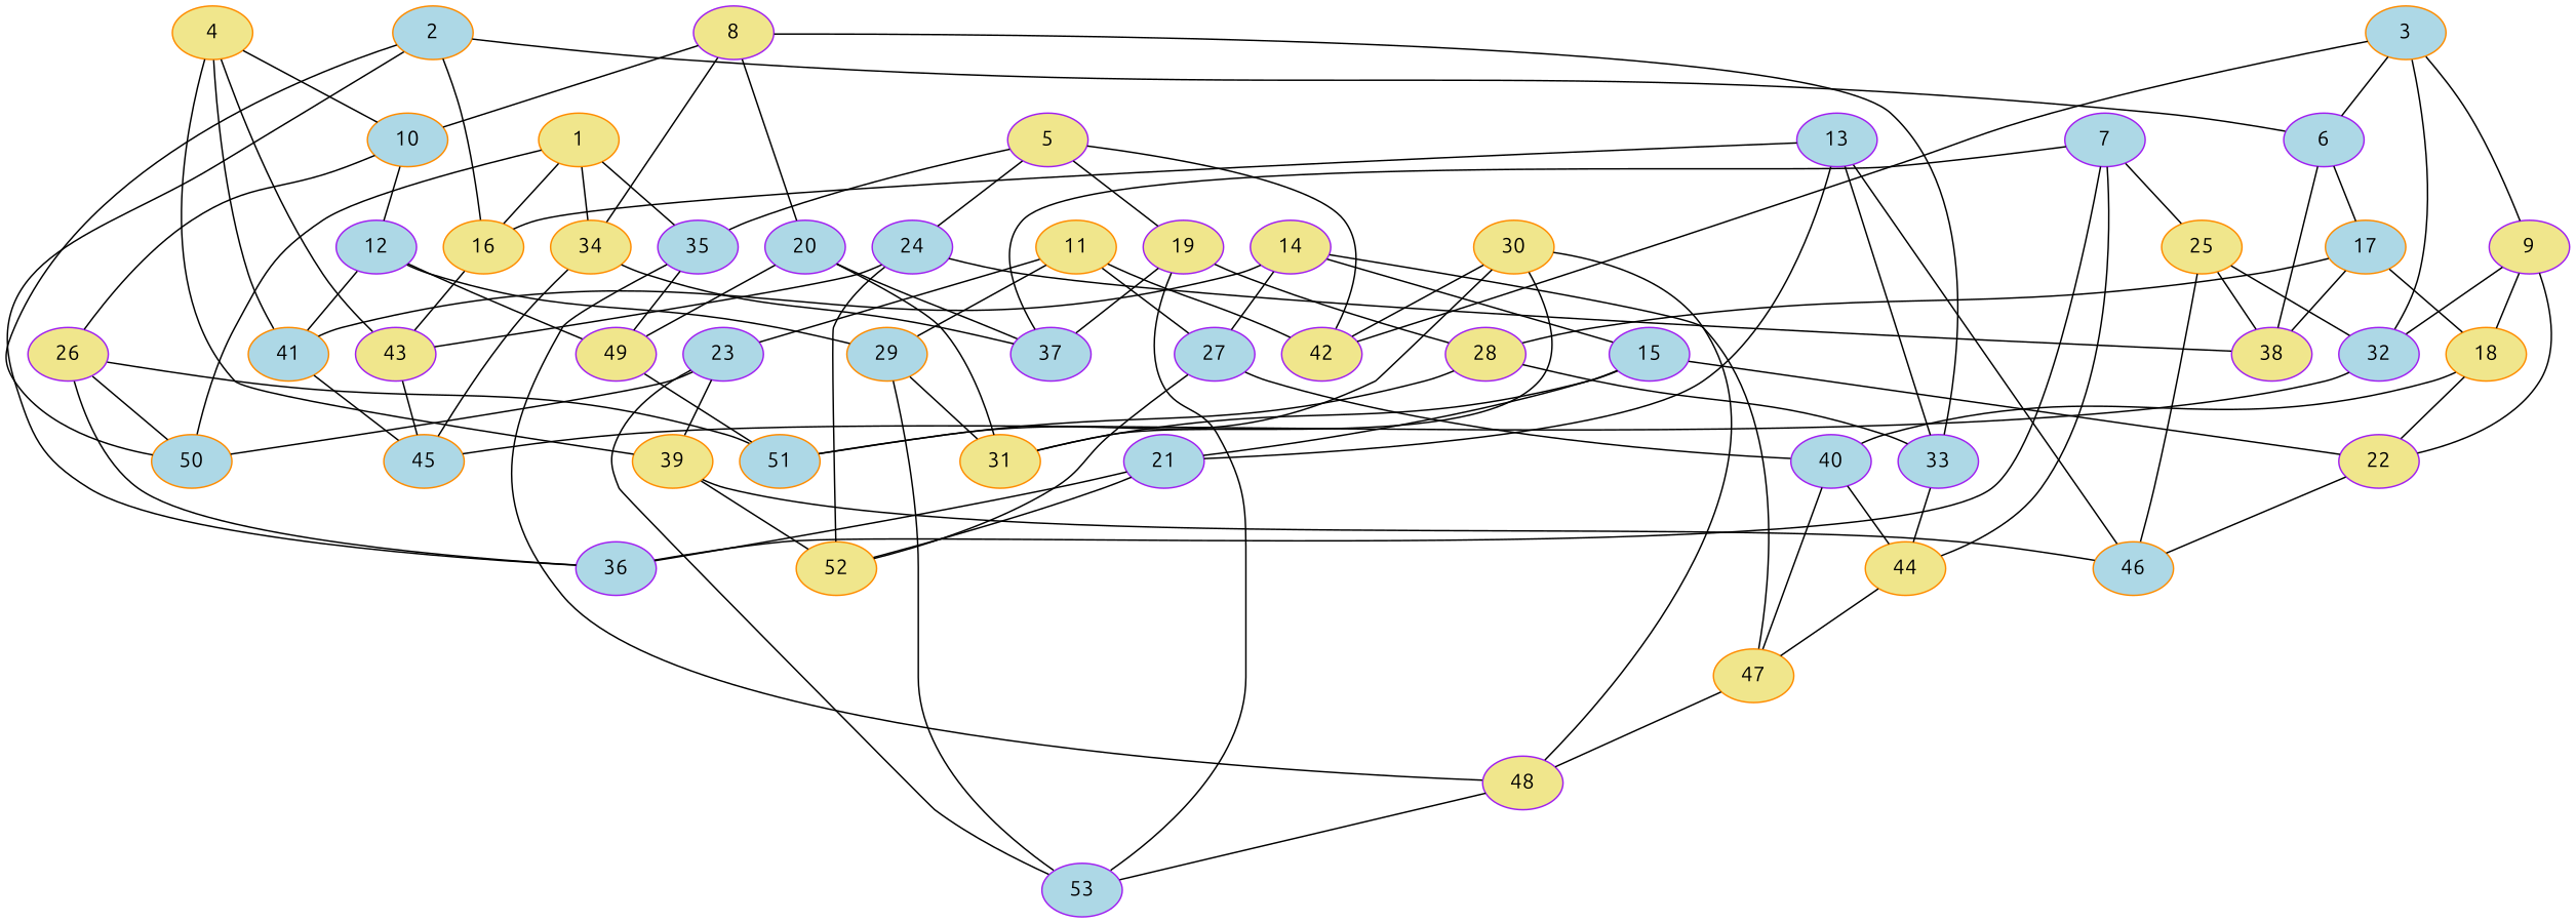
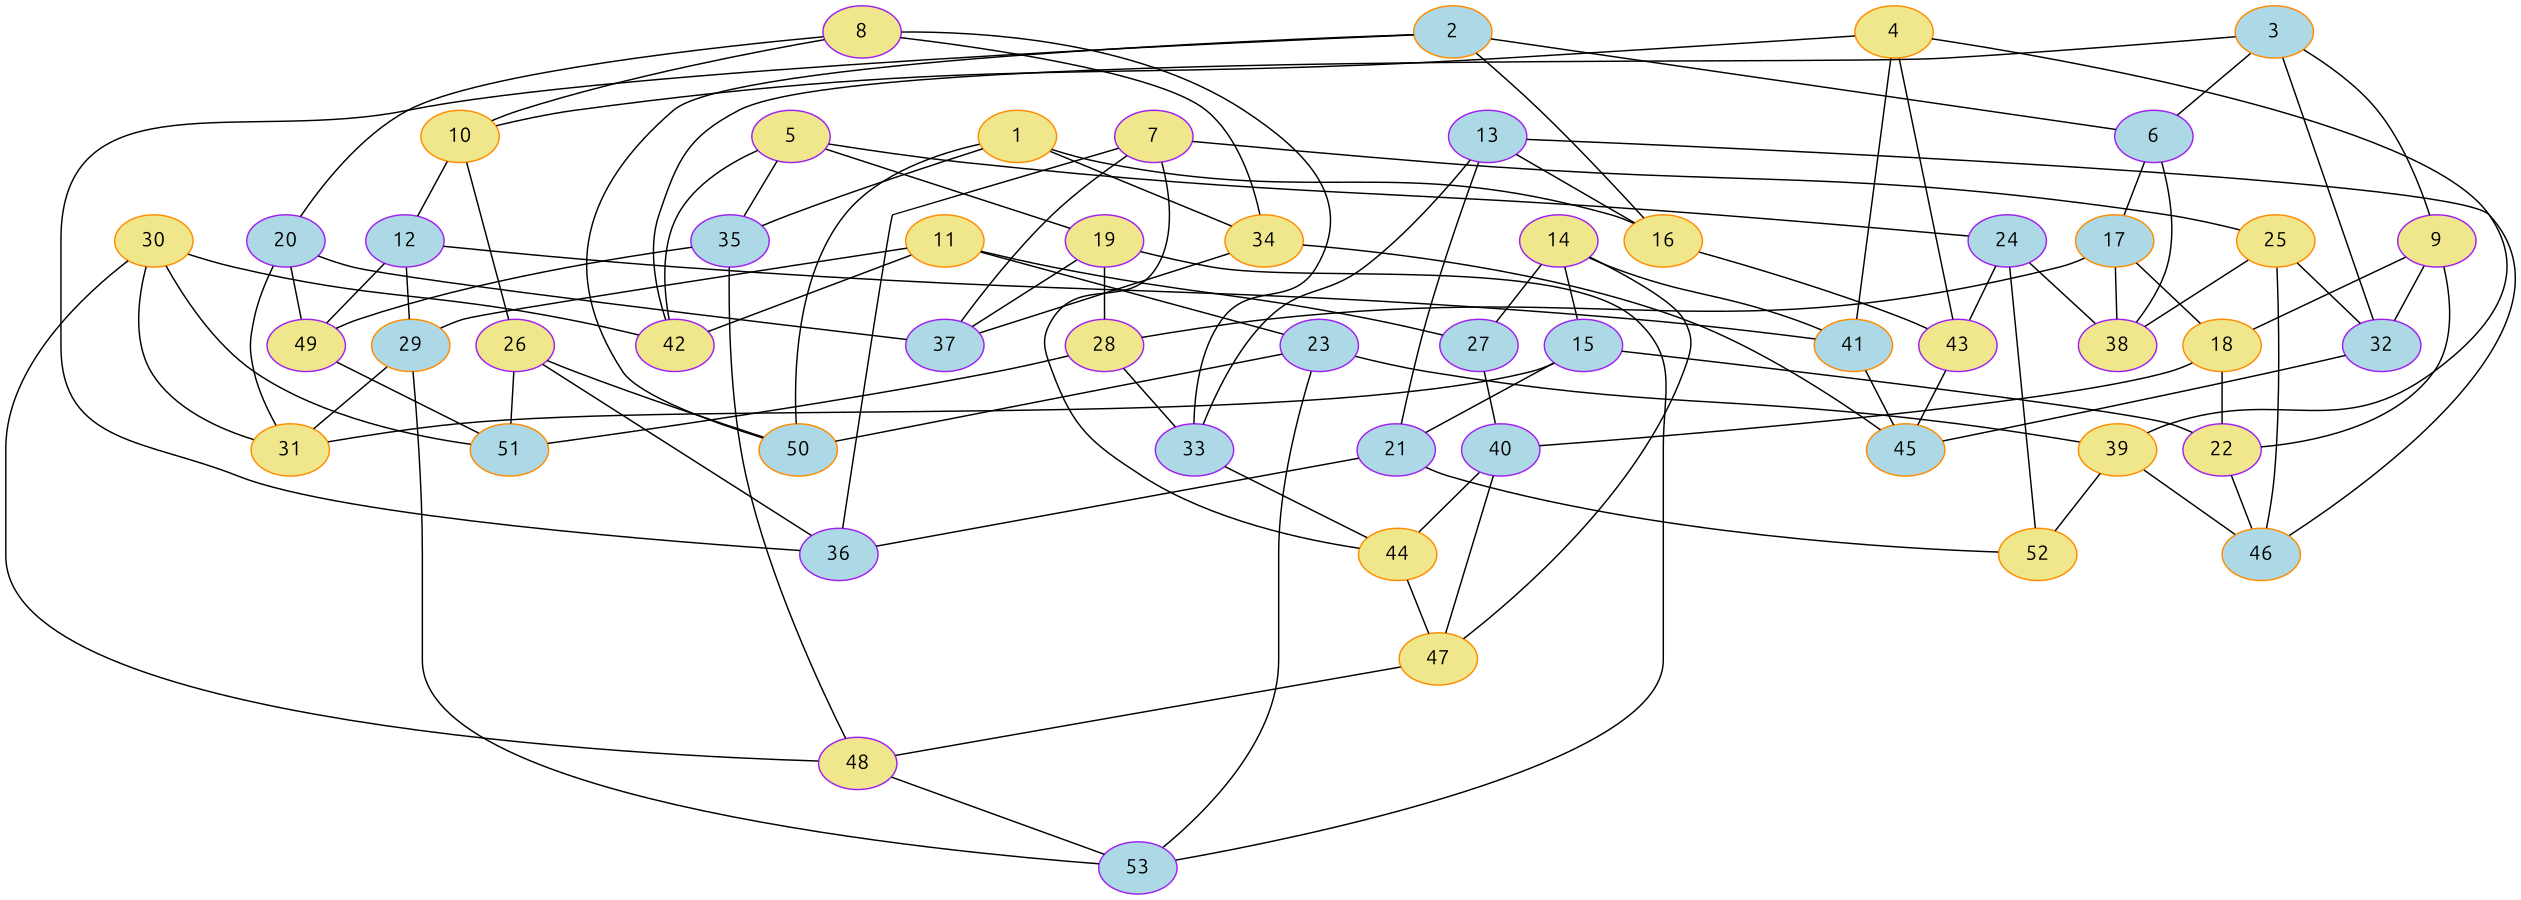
  graph {
    fontname=Ubuntu
    node [color=purple fillcolor=khaki fontname=Ubuntu style=filled]
    edge [fontname=Ubuntu]
    1 [color=darkorange]
    16 [color=darkorange]
    34 [color=darkorange]
    35 [fillcolor=lightblue]
    50 [color=darkorange fillcolor=lightblue]
    43
    37 [fillcolor=lightblue]
    45 [color=darkorange fillcolor=lightblue]
    49
    48
    2 [color=darkorange fillcolor=lightblue]
    6 [fillcolor=lightblue]
    36 [fillcolor=lightblue]
    17 [color=darkorange fillcolor=lightblue]
    38
    3 [color=darkorange fillcolor=lightblue]
    9
    32 [fillcolor=lightblue]
    42
    18 [color=darkorange]
    22
    4 [color=darkorange]
-   10 [color=darkorange fillcolor=lightblue]
+   10 [color=darkorange]
    39 [color=darkorange]
    41 [color=darkorange fillcolor=lightblue]
    12 [fillcolor=lightblue]
    26
    46 [color=darkorange fillcolor=lightblue]
    52 [color=darkorange]
    5
    19
    24 [fillcolor=lightblue]
    28
    53 [fillcolor=lightblue]
-   7 [fillcolor=lightblue]
+   7
    25 [color=darkorange]
    44 [color=darkorange]
    47 [color=darkorange]
    8
    20 [fillcolor=lightblue]
    33 [fillcolor=lightblue]
    31 [color=darkorange]
    40 [fillcolor=lightblue]
    29 [color=darkorange fillcolor=lightblue]
    51 [color=darkorange fillcolor=lightblue]
    11 [color=darkorange]
    23 [fillcolor=lightblue]
    27 [fillcolor=lightblue]
    13 [fillcolor=lightblue]
    21 [fillcolor=lightblue]
    14
    15 [fillcolor=lightblue]
    30 [color=darkorange]
    1 -- 16
    1 -- 34
    1 -- 35
    1 -- 50
    16 -- 43
    34 -- 37
    34 -- 45
    35 -- 49
    35 -- 48
    43 -- 45
    49 -- 51
    48 -- 53
    2 -- 16
    2 -- 50
    2 -- 6
    2 -- 36
    6 -- 17
    6 -- 38
    17 -- 38
    17 -- 18
    17 -- 28
    3 -- 6
    3 -- 9
    3 -- 32
    3 -- 42
    9 -- 32
    9 -- 18
    9 -- 22
    32 -- 45
    18 -- 22
    18 -- 40
    22 -- 46
    4 -- 43
    4 -- 10
    4 -- 39
    4 -- 41
    10 -- 12
    10 -- 26
    39 -- 46
    39 -- 52
    41 -- 45
    12 -- 49
    12 -- 41
    12 -- 29
    26 -- 50
    26 -- 36
    26 -- 51
    5 -- 35
    5 -- 42
    5 -- 19
    5 -- 24
    19 -- 37
    19 -- 28
    19 -- 53
    24 -- 43
    24 -- 38
    24 -- 52
    28 -- 33
    28 -- 51
    7 -- 37
    7 -- 36
    7 -- 25
    7 -- 44
    25 -- 38
    25 -- 32
    25 -- 46
    44 -- 47
    47 -- 48
    8 -- 34
    8 -- 10
    8 -- 20
    8 -- 33
    20 -- 37
    20 -- 49
    20 -- 31
    33 -- 44
    40 -- 44
    40 -- 47
    29 -- 53
    29 -- 31
    11 -- 42
    11 -- 29
    11 -- 23
    11 -- 27
    23 -- 50
    23 -- 39
    23 -- 53
-   27 -- 52
    27 -- 40
    13 -- 16
    13 -- 46
    13 -- 33
    13 -- 21
    21 -- 36
    21 -- 52
    14 -- 41
    14 -- 47
    14 -- 27
    14 -- 15
    15 -- 22
    15 -- 31
    15 -- 21
    30 -- 48
    30 -- 42
    30 -- 31
    30 -- 51
  }
